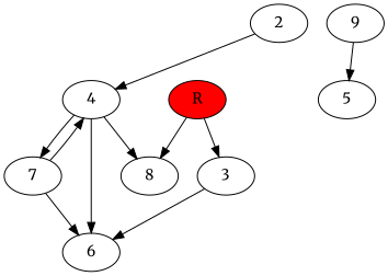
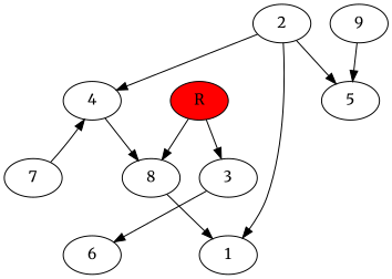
  digraph {
    fontname=Merriweather
    node [fontname=Merriweather]
    edge [fontname=Merriweather]
    8
+   1
    2
    4
    5
    6
    7
    3
    9
    R [fillcolor="#ff0000" style=filled]
+   8 -> 1
+   2 -> 1
    2 -> 4
+   2 -> 5
    4 -> 8
-   4 -> 6
-   4 -> 7
    7 -> 4
-   7 -> 6
    3 -> 6
    9 -> 5
    R -> 8
    R -> 3
  }
